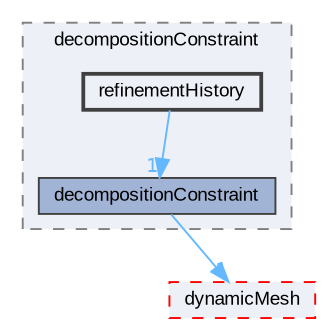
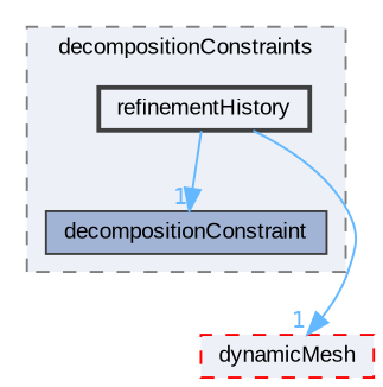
  digraph {
    compound=true
    fontname="Liberation Sans"
    node [color=grey25 fillcolor="#edf0f7" fontname="Liberation Sans" fontsize=10 shape=box]
    edge [color=steelblue1 fontcolor=steelblue1 fontname="Liberation Sans" fontsize=10 headlabel=1 labeldistance=1.5 labelfontname=Helvetica labelfontsize=10]
    n1 [fillcolor="#a2b4d6" height=0.2 label=decompositionConstraint style=filled width=0.4]
    n2 [height=0.2 label=refinementHistory style="filled,bold" width=0.4]
    n3 [color=red height=0.2 label=dynamicMesh style="filled,dashed" width=0.4]
    subgraph cluster_1 {
      bgcolor="#edf0f7"
      fontsize=10
-     label=decompositionConstraint
+     label=decompositionConstraints
      pencolor=grey50
      style="filled,dashed"
      n1
      n2
    }
    n2 -> n1
-   n1 -> n3
+   n2 -> n3
  }
